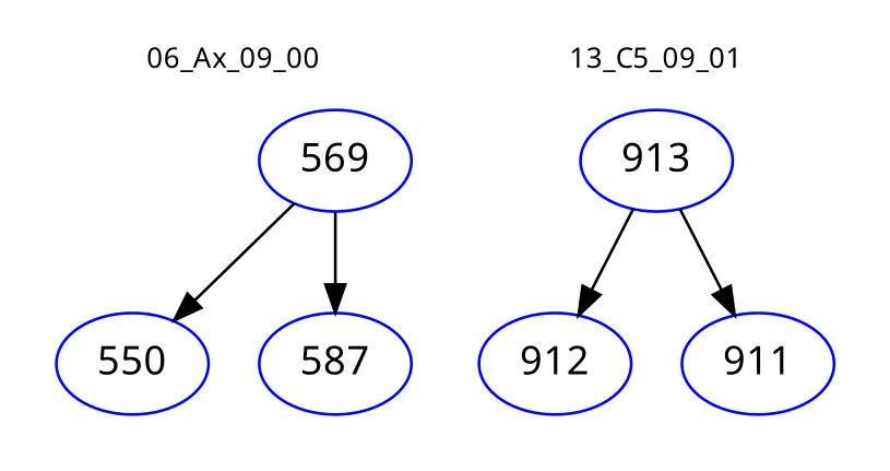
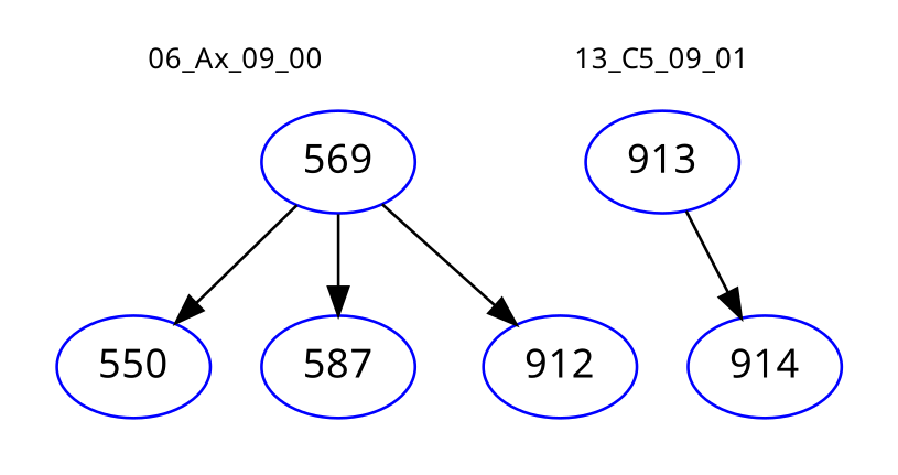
  digraph {
    fontname="Noto Sans"
    node [color=blue fontname="Noto Sans"]
    edge [color=black fontname="Noto Sans"]
    n1 [label=569]
    n2 [label=550]
    n3 [label=587]
    n4 [label=913]
    n5 [label=912]
-   n6 [label=911]
+   n6 [label=914]
    subgraph cluster_1 {
      color=white
      fontsize=10
      label="06_Ax_09_00"
      n1
      n2
      n3
    }
    subgraph cluster_2 {
      color=white
      fontsize=10
      label="13_C5_09_01"
      n4
      n5
      n6
    }
    n1 -> n2
    n1 -> n3
-   n4 -> n5
+   n1 -> n5
    n4 -> n6
  }
